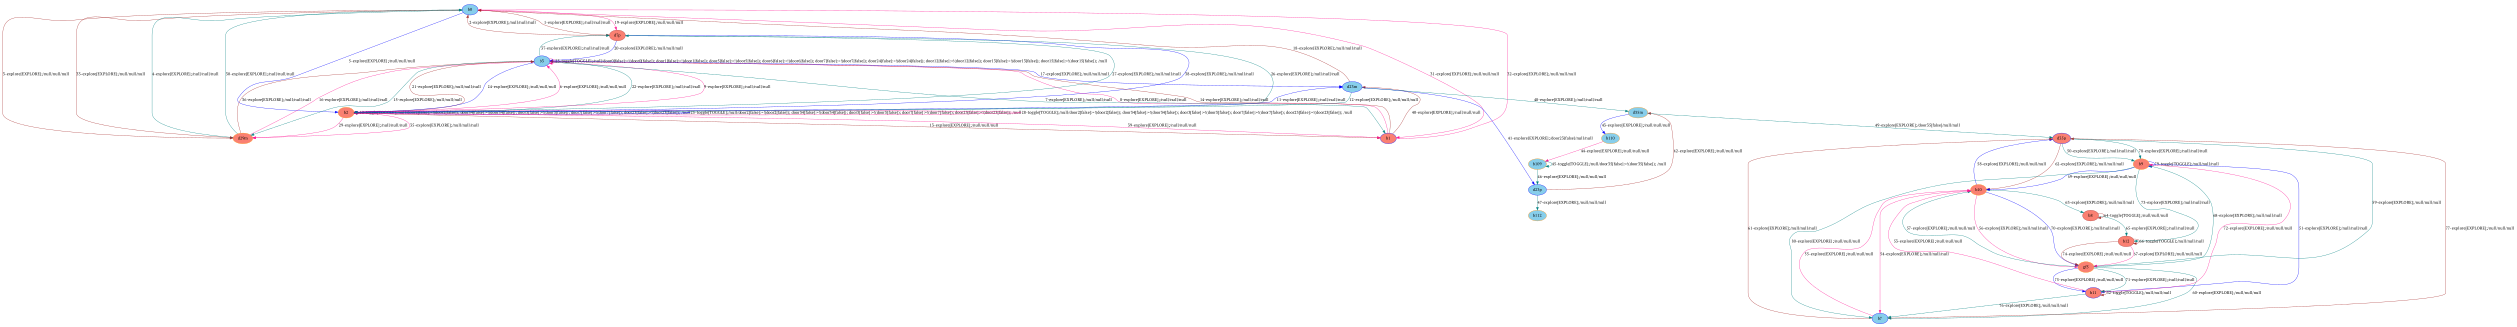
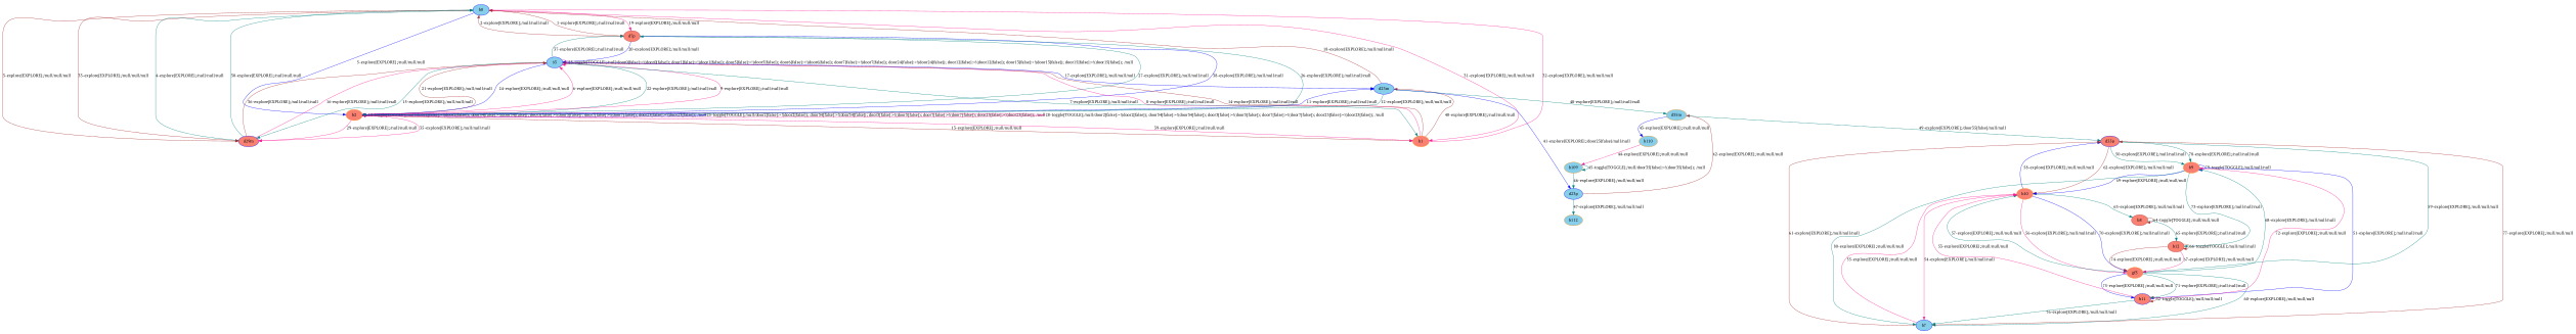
  digraph {
    fontname="PT Serif"
    node [color=blue fillcolor=salmon fontname="PT Serif" style=filled]
    edge [color=teal fontname="PT Serif"]
    b0 [fillcolor=skyblue]
    d7p [color=brown]
-   d29m [color=darkorange]
+   d29m
    b2 [color=darkorange]
-   b1
+   b1 [color=darkorange]
    b3 [fillcolor=skyblue]
    d23m [fillcolor=skyblue]
    d23p [fillcolor=skyblue]
    d35m [color=darkorange fillcolor=skyblue]
    b112 [color=darkorange fillcolor=skyblue]
    b110 [color=darkorange fillcolor=skyblue]
    d35p
    b109 [color=darkorange fillcolor=skyblue]
    b9 [color=darkorange]
    b10 [color=darkorange]
    gf5 [color=darkorange]
    b11
    b7 [fillcolor=skyblue]
    b12 [color=brown]
    b8 [color=brown]
    b0 -> d7p [color=brown label="1-explore[EXPLORE];/null/null/null"]
    b0 -> d7p [color=deeppink label="19-explore[EXPLORE];/null/null/null"]
    b0 -> d29m [color=brown label="3-explore[EXPLORE];/null/null/null"]
    b0 -> d29m [color=brown label="33-explore[EXPLORE];/null/null/null"]
    b0 -> b2 [color=blue label="5-explore[EXPLORE];/null/null/null"]
    b0 -> b1 [color=deeppink label="31-explore[EXPLORE];/null/null/null"]
    d7p -> b0 [color=brown label="2-explore[EXPLORE];/null/null/null"]
    d7p -> b2 [label="27-explore[EXPLORE];/null/null/null"]
    d7p -> b2 [color=blue label="38-explore[EXPLORE];/null/null/null"]
    d7p -> b3 [color=blue label="20-explore[EXPLORE];/null/null/null"]
    d29m -> b0 [label="4-explore[EXPLORE];/null/null/null"]
    d29m -> b0 [label="30-explore[EXPLORE];/null/null/null"]
    d29m -> b3 [color=deeppink label="16-explore[EXPLORE];/null/null/null"]
    d29m -> b3 [color=brown label="36-explore[EXPLORE];/null/null/null"]
    b2 -> d7p [label="26-explore[EXPLORE];/null/null/null"]
    b2 -> d29m [color=deeppink label="29-explore[EXPLORE];/null/null/null"]
    b2 -> d29m [color=deeppink label="35-explore[EXPLORE];/null/null/null"]
    b2 -> b2 [color=brown label="10-toggle[TOGGLE];/null/door2[false]:=!(door2[false]); door34[false]:=!(door34[false]); door3[false]:=!(door3[false]); door7[false]:=!(door7[false]); door23[false]:=!(door23[false]); /null"]
    b2 -> b2 [color=blue label="25-toggle[TOGGLE];/null/door2[false]:=!(door2[false]); door34[false]:=!(door34[false]); door3[false]:=!(door3[false]); door7[false]:=!(door7[false]); door23[false]:=!(door23[false]); /null"]
    b2 -> b2 [color=deeppink label="28-toggle[TOGGLE];/null/door2[false]:=!(door2[false]); door34[false]:=!(door34[false]); door3[false]:=!(door3[false]); door7[false]:=!(door7[false]); door23[false]:=!(door23[false]); /null"]
    b2 -> b1 [color=brown label="13-explore[EXPLORE];/null/null/null"]
    b2 -> b1 [color=deeppink label="39-explore[EXPLORE];/null/null/null"]
    b2 -> b3 [color=deeppink label="6-explore[EXPLORE];/null/null/null"]
    b2 -> b3 [label="22-explore[EXPLORE];/null/null/null"]
    b2 -> d23m [color=blue label="11-explore[EXPLORE];/null/null/null"]
    b1 -> b0 [color=deeppink label="32-explore[EXPLORE];/null/null/null"]
    b1 -> b3 [color=deeppink label="8-explore[EXPLORE];/null/null/null"]
    b1 -> b3 [color=brown label="14-explore[EXPLORE];/null/null/null"]
    b1 -> d23m [color=brown label="40-explore[EXPLORE];/null/null/null"]
    b3 -> d7p [label="37-explore[EXPLORE];/null/null/null"]
    b3 -> d29m [label="15-explore[EXPLORE];/null/null/null"]
    b3 -> b2 [color=deeppink label="9-explore[EXPLORE];/null/null/null"]
    b3 -> b2 [color=brown label="21-explore[EXPLORE];/null/null/null"]
    b3 -> b2 [color=blue label="24-explore[EXPLORE];/null/null/null"]
    b3 -> b1 [label="7-explore[EXPLORE];/null/null/null"]
    b3 -> b3 [color=deeppink label="23-toggle[TOGGLE];/null/door0[false]:=!(door0[false]); door1[false]:=!(door1[false]); door5[false]:=!(door5[false]); door6[false]:=!(door6[false]); door7[false]:=!(door7[false]); door24[false]:=!(door24[false]); door12[false]:=!(door12[false]); door13[false]:=!(door13[false]); door15[false]:=!(door15[false]); /null"]
    b3 -> d23m [color=blue label="17-explore[EXPLORE];/null/null/null"]
    d23m -> b0 [color=brown label="18-explore[EXPLORE];/null/null/null"]
    d23m -> b2 [label="12-explore[EXPLORE];/null/null/null"]
    d23m -> d23p [color=blue label="41-explore[EXPLORE];/door23[false]/null/null"]
    d23m -> d35m [label="48-explore[EXPLORE];/null/null/null"]
    d23p -> d35m [color=brown label="42-explore[EXPLORE];/null/null/null"]
    d23p -> b112 [label="47-explore[EXPLORE];/null/null/null"]
    d35m -> b110 [color=blue label="43-explore[EXPLORE];/null/null/null"]
    d35m -> d35p [label="49-explore[EXPLORE];/door35[false]/null/null"]
    b110 -> b109 [color=deeppink label="44-explore[EXPLORE];/null/null/null"]
    d35p -> b9 [label="50-explore[EXPLORE];/null/null/null"]
    d35p -> b9 [label="78-explore[EXPLORE];/null/null/null"]
    d35p -> b10 [color=brown label="62-explore[EXPLORE];/null/null/null"]
    d35p -> gf5 [label="59-explore[EXPLORE];/null/null/null"]
    b109 -> d23p [label="46-explore[EXPLORE];/null/null/null"]
    b109 -> b109 [label="45-toggle[TOGGLE];/null/door35[false]:=!(door35[false]); /null"]
    b9 -> b9 [color=blue label="79-toggle[TOGGLE];/null/null/null"]
    b9 -> b10 [color=blue label="69-explore[EXPLORE];/null/null/null"]
    b9 -> b11 [color=blue label="51-explore[EXPLORE];/null/null/null"]
    b9 -> b7 [label="80-explore[EXPLORE];/null/null/null"]
    b9 -> b12 [label="73-explore[EXPLORE];/null/null/null"]
    b10 -> d35p [color=blue label="58-explore[EXPLORE];/null/null/null"]
    b10 -> gf5 [color=deeppink label="56-explore[EXPLORE];/null/null/null"]
    b10 -> gf5 [color=blue label="70-explore[EXPLORE];/null/null/null"]
    b10 -> b7 [color=deeppink label="54-explore[EXPLORE];/null/null/null"]
    b10 -> b8 [label="63-explore[EXPLORE];/null/null/null"]
    gf5 -> b9 [label="68-explore[EXPLORE];/null/null/null"]
    gf5 -> b10 [label="57-explore[EXPLORE];/null/null/null"]
    gf5 -> b11 [label="71-explore[EXPLORE];/null/null/null"]
    gf5 -> b11 [color=blue label="75-explore[EXPLORE];/null/null/null"]
    gf5 -> b7 [label="60-explore[EXPLORE];/null/null/null"]
    b11 -> b9 [color=deeppink label="72-explore[EXPLORE];/null/null/null"]
    b11 -> b10 [color=deeppink label="53-explore[EXPLORE];/null/null/null"]
    b11 -> b11 [color=brown label="52-toggle[TOGGLE];/null/null/null"]
    b11 -> b7 [label="76-explore[EXPLORE];/null/null/null"]
    b7 -> d35p [color=brown label="61-explore[EXPLORE];/null/null/null"]
    b7 -> d35p [color=brown label="77-explore[EXPLORE];/null/null/null"]
    b7 -> b10 [color=deeppink label="55-explore[EXPLORE];/null/null/null"]
    b12 -> gf5 [color=deeppink label="67-explore[EXPLORE];/null/null/null"]
    b12 -> gf5 [color=brown label="74-explore[EXPLORE];/null/null/null"]
    b12 -> b12 [color=brown label="66-toggle[TOGGLE];/null/null/null"]
    b8 -> b12 [label="65-explore[EXPLORE];/null/null/null"]
    b8 -> b8 [color=brown label="64-toggle[TOGGLE];/null/null/null"]
  }
